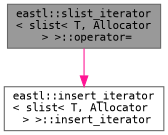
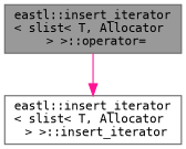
  digraph {
    rankdir=TB
    fontname="DejaVu Sans Mono"
    node [fontname="DejaVu Sans Mono" fontsize=10 shape=box style=filled]
-   n1 [color=gray40 fillcolor=grey60 fontcolor=black height=0.2 label="eastl::slist_iterator\l\< slist\< T, Allocator\l \> \>::operator=" width=0.4]
+   n1 [color=gray40 fillcolor=grey60 fontcolor=black height=0.2 label="eastl::insert_iterator\l\< slist\< T, Allocator\l \> \>::operator=" width=0.4]
    n2 [color=grey40 fillcolor=white height=0.2 label="eastl::insert_iterator\l\< slist\< T, Allocator\l \> \>::insert_iterator" width=0.4]
    n1 -> n2 [color=deeppink fontname="DejaVu Sans Mono" fontsize=10 labelfontname=Helvetica labelfontsize=10 style=solid arrowhead=normal]
  }
